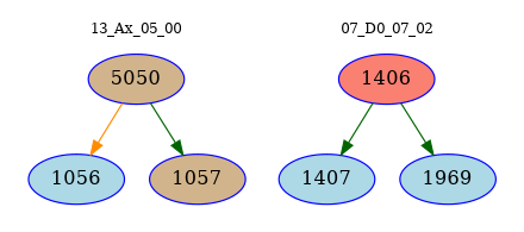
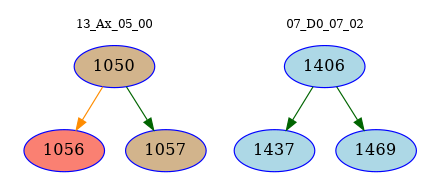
  digraph {
    node [color=blue fillcolor=tan style=filled]
    edge [color=darkgreen]
-   n1 [label=5050]
-   n2 [fillcolor=lightblue label=1056]
+   n1 [label=1050]
+   n2 [fillcolor=salmon label=1056]
    n3 [label=1057]
-   n4 [fillcolor=salmon label=1406]
-   n5 [fillcolor=lightblue label=1407]
-   n6 [fillcolor=lightblue label=1969]
+   n4 [fillcolor=lightblue label=1406]
+   n5 [fillcolor=lightblue label=1437]
+   n6 [fillcolor=lightblue label=1469]
    subgraph cluster_1 {
      color=white
      fontsize=10
      label="13_Ax_05_00"
      n1
      n2
      n3
    }
    subgraph cluster_2 {
      color=white
      fontsize=10
      label="07_D0_07_02"
      n4
      n5
      n6
    }
    n1 -> n2 [color=darkorange]
    n1 -> n3
    n4 -> n5
    n4 -> n6
  }
